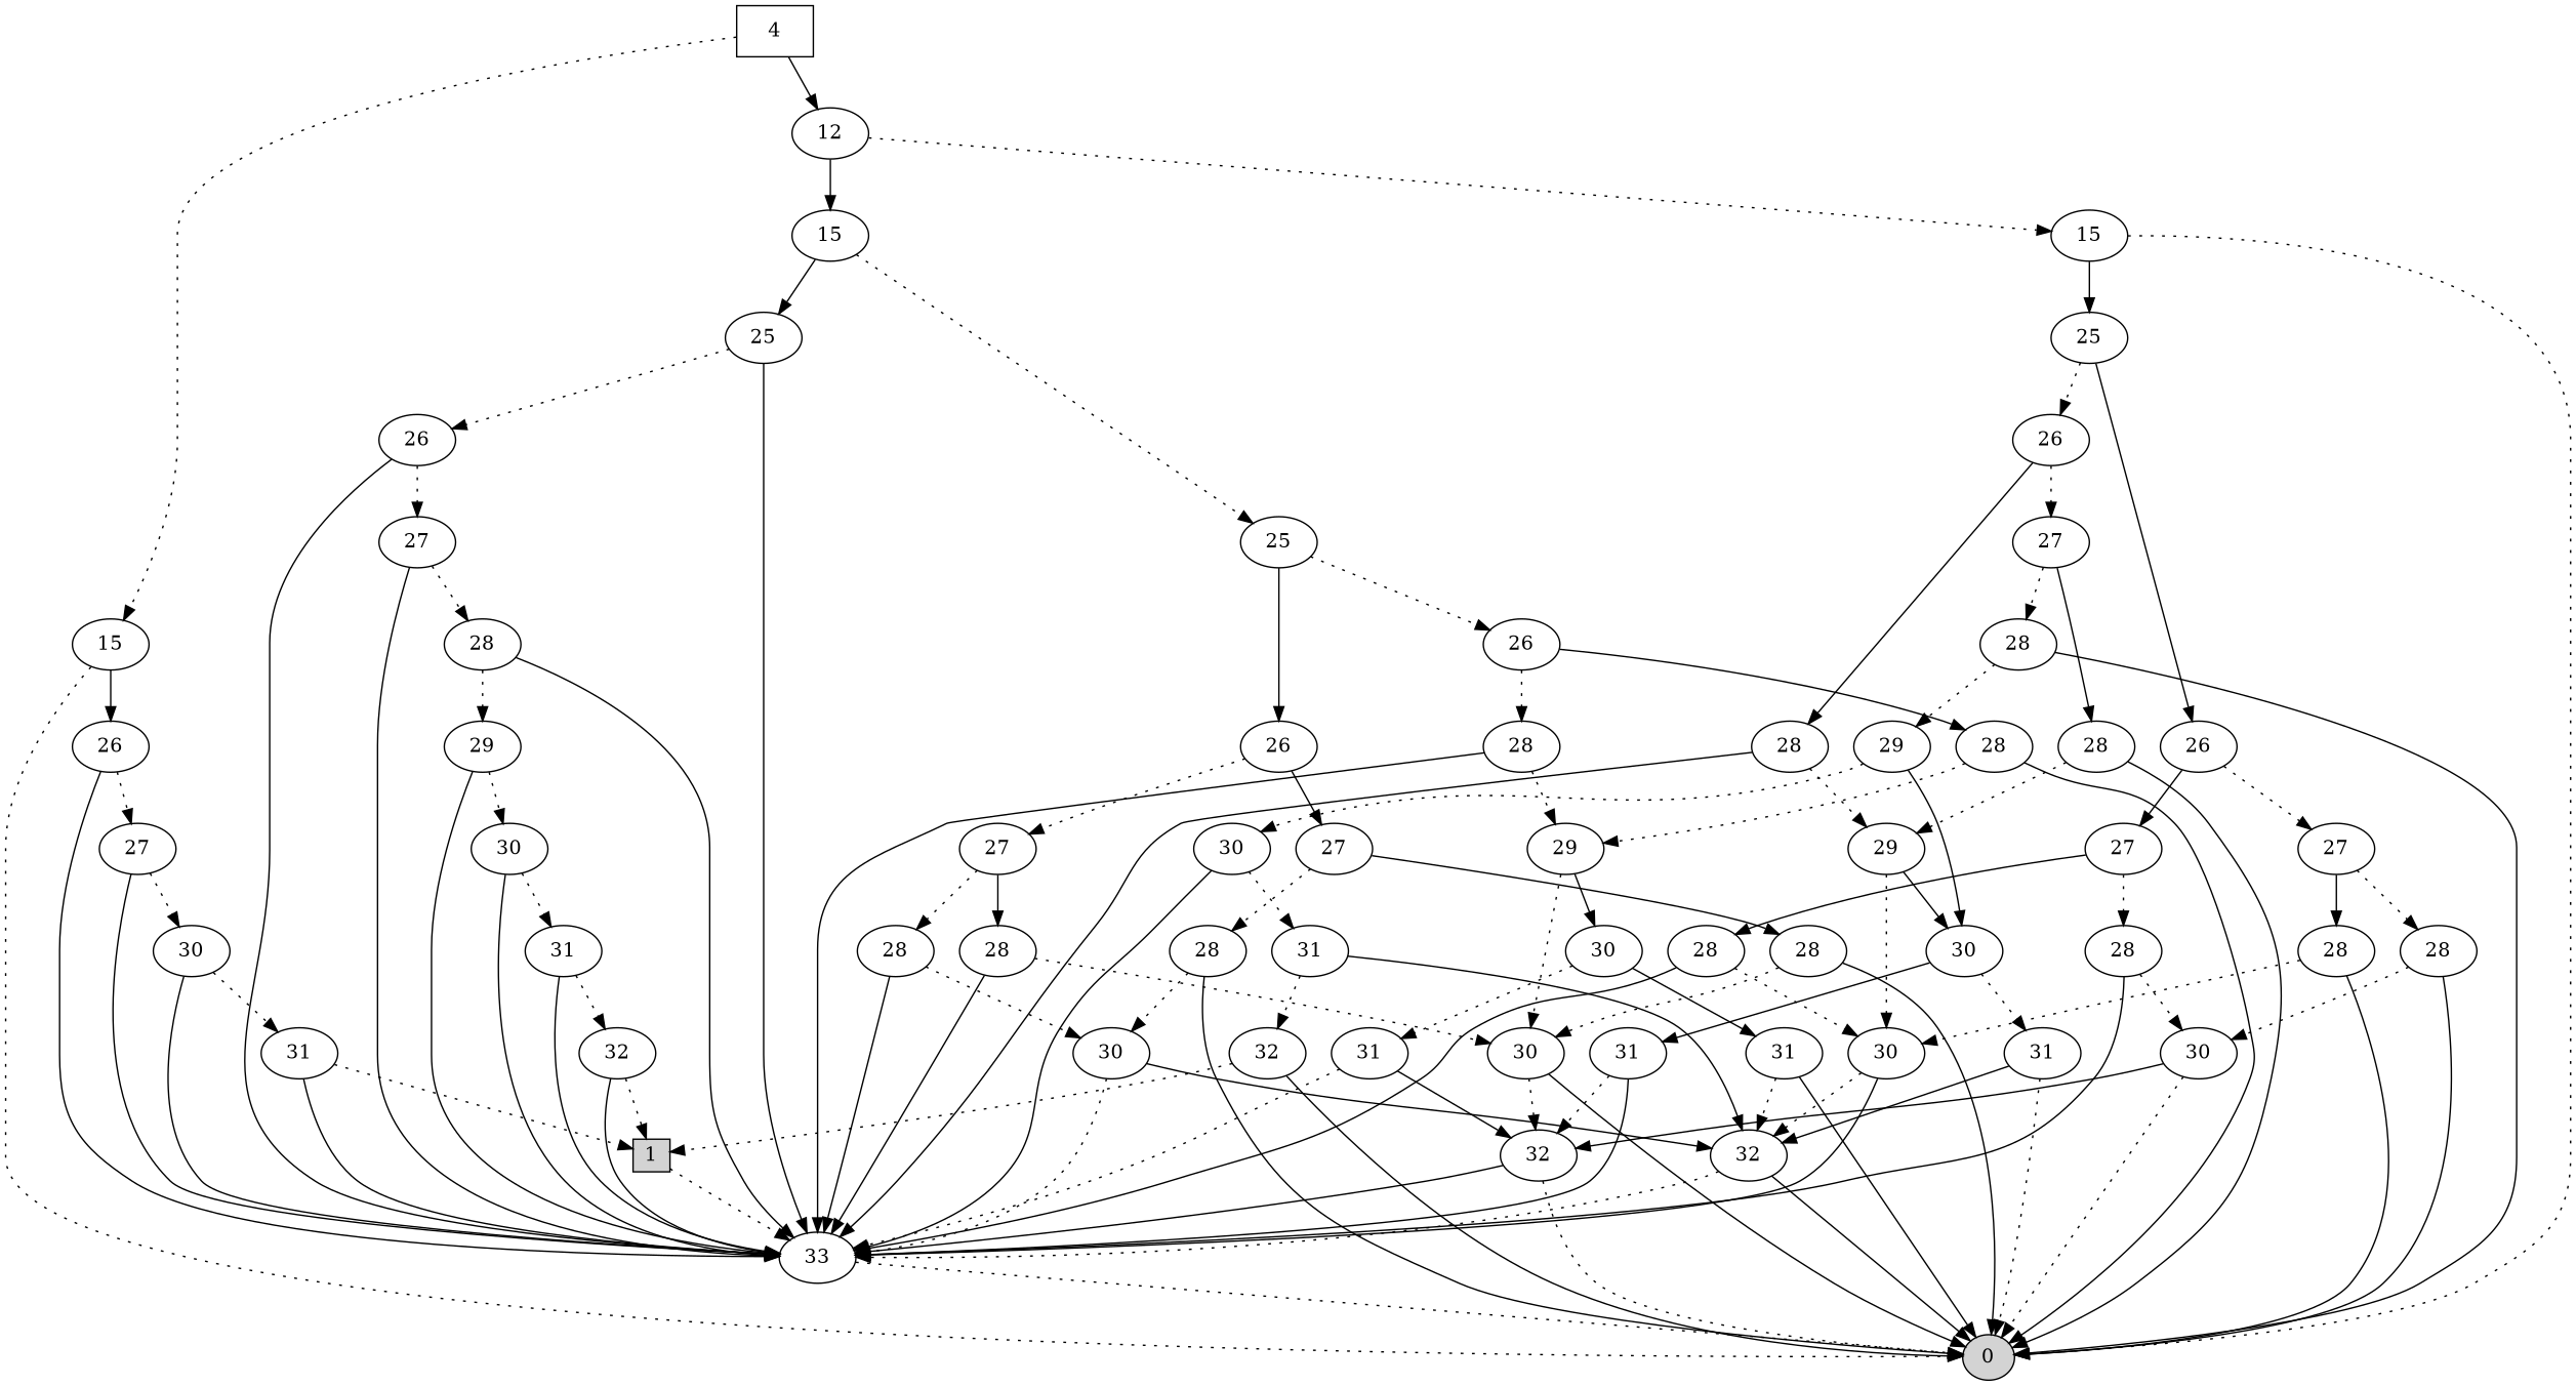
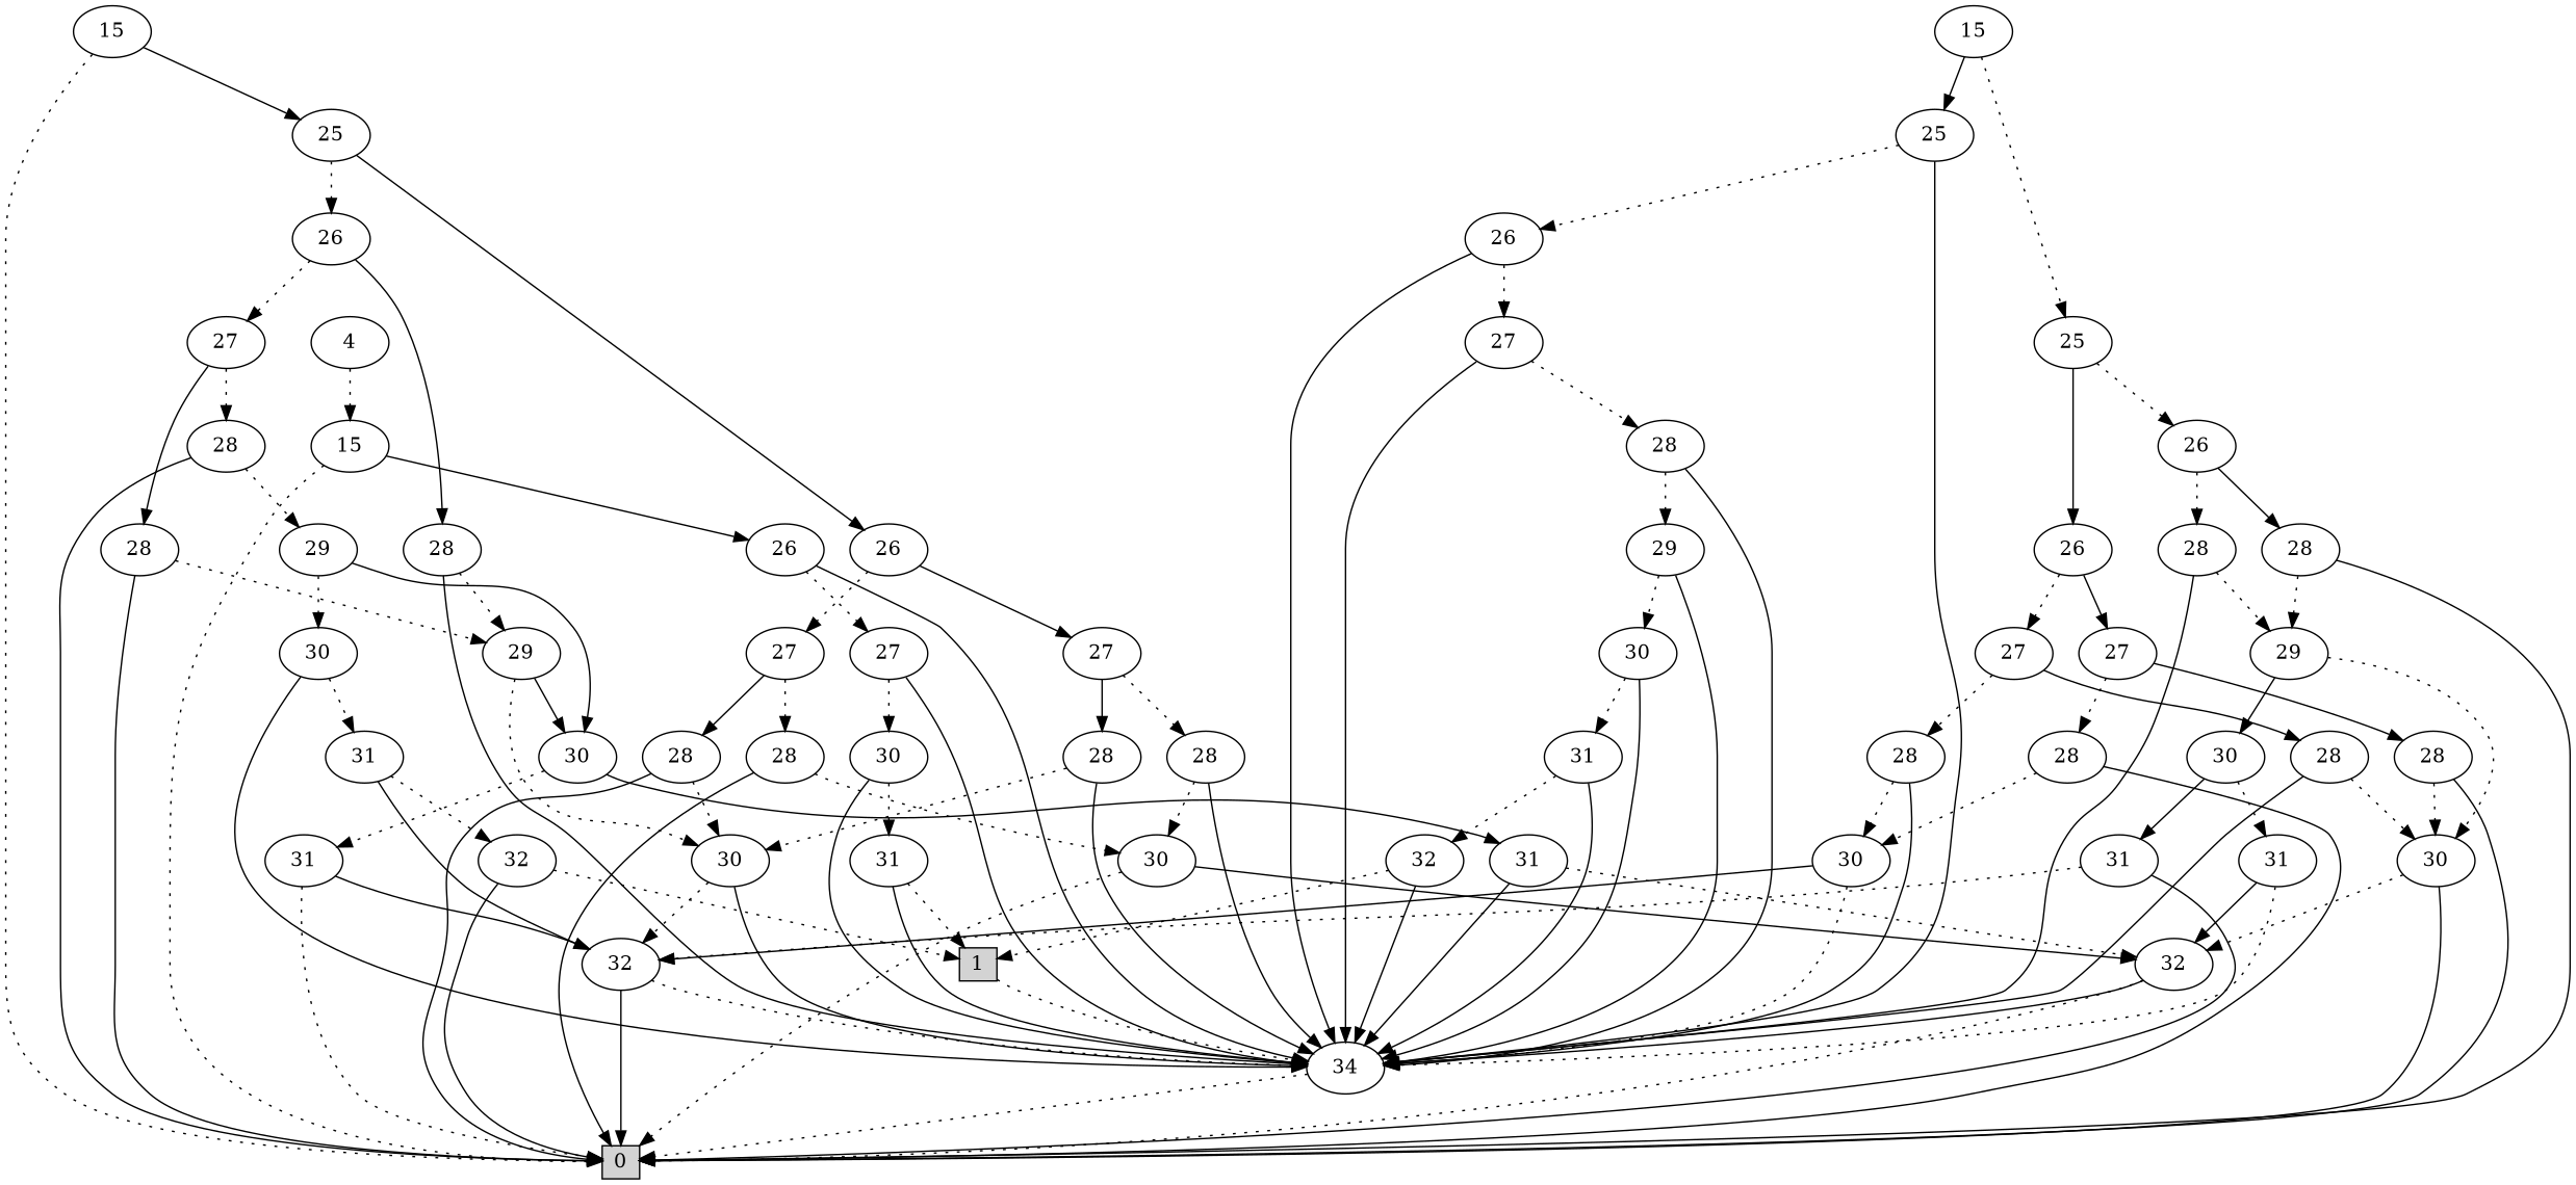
  digraph {
    edge [style=dotted]
-   n1 [height=0.3 label=0 shape=ellipse style=filled width=0.3]
+   n1 [height=0.3 label=0 shape=box style=filled width=0.3]
    n2 [height=0.3 label=1 shape=box style=filled width=0.3]
-   n3 [label=33]
-   n4 [label=4 shape=box]
+   n3 [label=34]
+   n4 [label=4]
    n5 [label=15]
-   n6 [label=12]
    n7 [label=26]
    n8 [label=15]
    n9 [label=15]
    n10 [label=27]
    n11 [label=25]
    n12 [label=25]
    n13 [label=25]
    n14 [label=30]
    n15 [label=31]
    n16 [label=26]
    n17 [label=26]
    n18 [label=26]
    n19 [label=26]
    n20 [label=26]
    n21 [label=27]
    n22 [label=28]
    n23 [label=27]
    n24 [label=27]
    n25 [label=28]
    n26 [label=28]
    n27 [label=29]
    n28 [label=28]
    n29 [label=28]
    n30 [label=28]
    n31 [label=28]
    n32 [label=29]
    n33 [label=30]
    n34 [label=30]
    n35 [label=30]
    n36 [label=31]
    n37 [label=31]
    n38 [label=31]
    n39 [label=32]
    n40 [label=32]
    n41 [label=32]
    n42 [label=30]
    n43 [label=28]
    n44 [label=28]
    n45 [label=27]
    n46 [label=27]
    n47 [label=27]
    n48 [label=29]
    n49 [label=28]
    n50 [label=28]
    n51 [label=28]
    n52 [label=28]
    n53 [label=30]
    n54 [label=30]
    n55 [label=31]
    n56 [label=31]
    n57 [label=30]
    n58 [label=28]
    n59 [label=29]
    n60 [label=30]
    n61 [label=31]
    n62 [label=32]
    n2 -> n3
    n3 -> n1
    n4 -> n5
-   n4 -> n6 [style=filled]
    n5 -> n1
    n5 -> n7 [style=filled]
-   n6 -> n8
-   n6 -> n9 [style=filled]
    n7 -> n3 [style=filled]
    n7 -> n10
    n8 -> n1
    n8 -> n11 [style=filled]
    n9 -> n12
    n9 -> n13 [style=filled]
    n10 -> n3 [style=filled]
    n10 -> n14
    n11 -> n16
    n11 -> n17 [style=filled]
    n12 -> n18
    n12 -> n19 [style=filled]
    n13 -> n3 [style=filled]
    n13 -> n20
    n14 -> n3 [style=filled]
    n14 -> n15
    n15 -> n2
    n15 -> n3 [style=filled]
    n16 -> n21
    n16 -> n22 [style=filled]
    n17 -> n23
    n17 -> n24 [style=filled]
    n18 -> n43
    n18 -> n44 [style=filled]
    n19 -> n45
    n19 -> n46 [style=filled]
    n20 -> n3 [style=filled]
    n20 -> n47
    n21 -> n25
    n21 -> n26 [style=filled]
    n22 -> n3 [style=filled]
    n22 -> n27
    n23 -> n28
    n23 -> n29 [style=filled]
    n24 -> n30
    n24 -> n31 [style=filled]
    n25 -> n1 [style=filled]
    n25 -> n32
    n26 -> n1 [style=filled]
    n26 -> n27
    n27 -> n33 [style=filled]
    n27 -> n34
    n28 -> n1 [style=filled]
    n28 -> n42
    n29 -> n1 [style=filled]
    n29 -> n34
    n30 -> n3 [style=filled]
    n30 -> n42
    n31 -> n3 [style=filled]
    n31 -> n34
    n32 -> n33 [style=filled]
    n32 -> n35
    n33 -> n37
    n33 -> n38 [style=filled]
    n34 -> n3 [style=filled]
    n34 -> n40
    n35 -> n3 [style=filled]
    n35 -> n36
    n36 -> n39
    n36 -> n40 [style=filled]
    n37 -> n1
    n37 -> n40 [style=filled]
    n38 -> n3 [style=filled]
    n38 -> n41
    n39 -> n1 [style=filled]
    n39 -> n2
    n40 -> n1 [style=filled]
    n40 -> n3
    n41 -> n1
    n41 -> n3 [style=filled]
    n42 -> n1
    n42 -> n41 [style=filled]
    n43 -> n3 [style=filled]
    n43 -> n48
    n44 -> n1 [style=filled]
    n44 -> n48
    n45 -> n49
    n45 -> n50 [style=filled]
    n46 -> n51
    n46 -> n52 [style=filled]
    n47 -> n3 [style=filled]
    n47 -> n58
    n48 -> n53
    n48 -> n54 [style=filled]
    n49 -> n3 [style=filled]
    n49 -> n57
    n50 -> n3 [style=filled]
    n50 -> n53
    n51 -> n1 [style=filled]
    n51 -> n57
    n52 -> n1 [style=filled]
    n52 -> n53
    n53 -> n1 [style=filled]
    n53 -> n41
    n54 -> n55
    n54 -> n56 [style=filled]
    n55 -> n3
    n55 -> n41 [style=filled]
    n56 -> n1 [style=filled]
    n56 -> n40
    n57 -> n3
    n57 -> n40 [style=filled]
    n58 -> n3 [style=filled]
    n58 -> n59
    n59 -> n3 [style=filled]
    n59 -> n60
    n60 -> n3 [style=filled]
    n60 -> n61
    n61 -> n3 [style=filled]
    n61 -> n62
    n62 -> n2
    n62 -> n3 [style=filled]
  }
